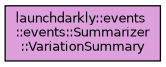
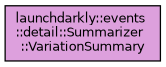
  digraph {
    rankdir=TB
-   n1 [color=black fillcolor=plum fontname=Helvetica fontsize=10 height=0.2 label="launchdarkly::events\l::events::Summarizer\l::VariationSummary" shape=record style=filled width=0.4]
+   n1 [color=black fillcolor=plum fontname=Helvetica fontsize=10 height=0.2 label="launchdarkly::events\l::detail::Summarizer\l::VariationSummary" shape=record style=filled width=0.4]
  }
